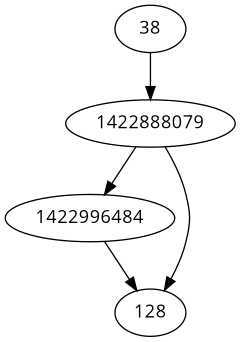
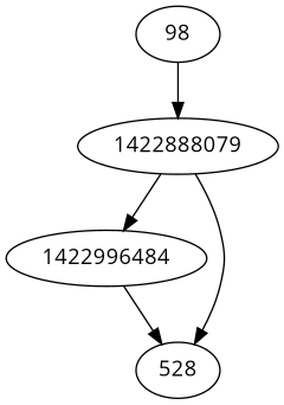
  strict digraph {
    fontname="Open Sans"
    node [fontname="Open Sans"]
    edge [fontname="Open Sans"]
    1422996484
-   128
-   98 [label=38]
+   128 [label=528]
+   98
    1422888079
    1422996484 -> 128
    98 -> 1422888079
    1422888079 -> 1422996484
    1422888079 -> 128
  }
